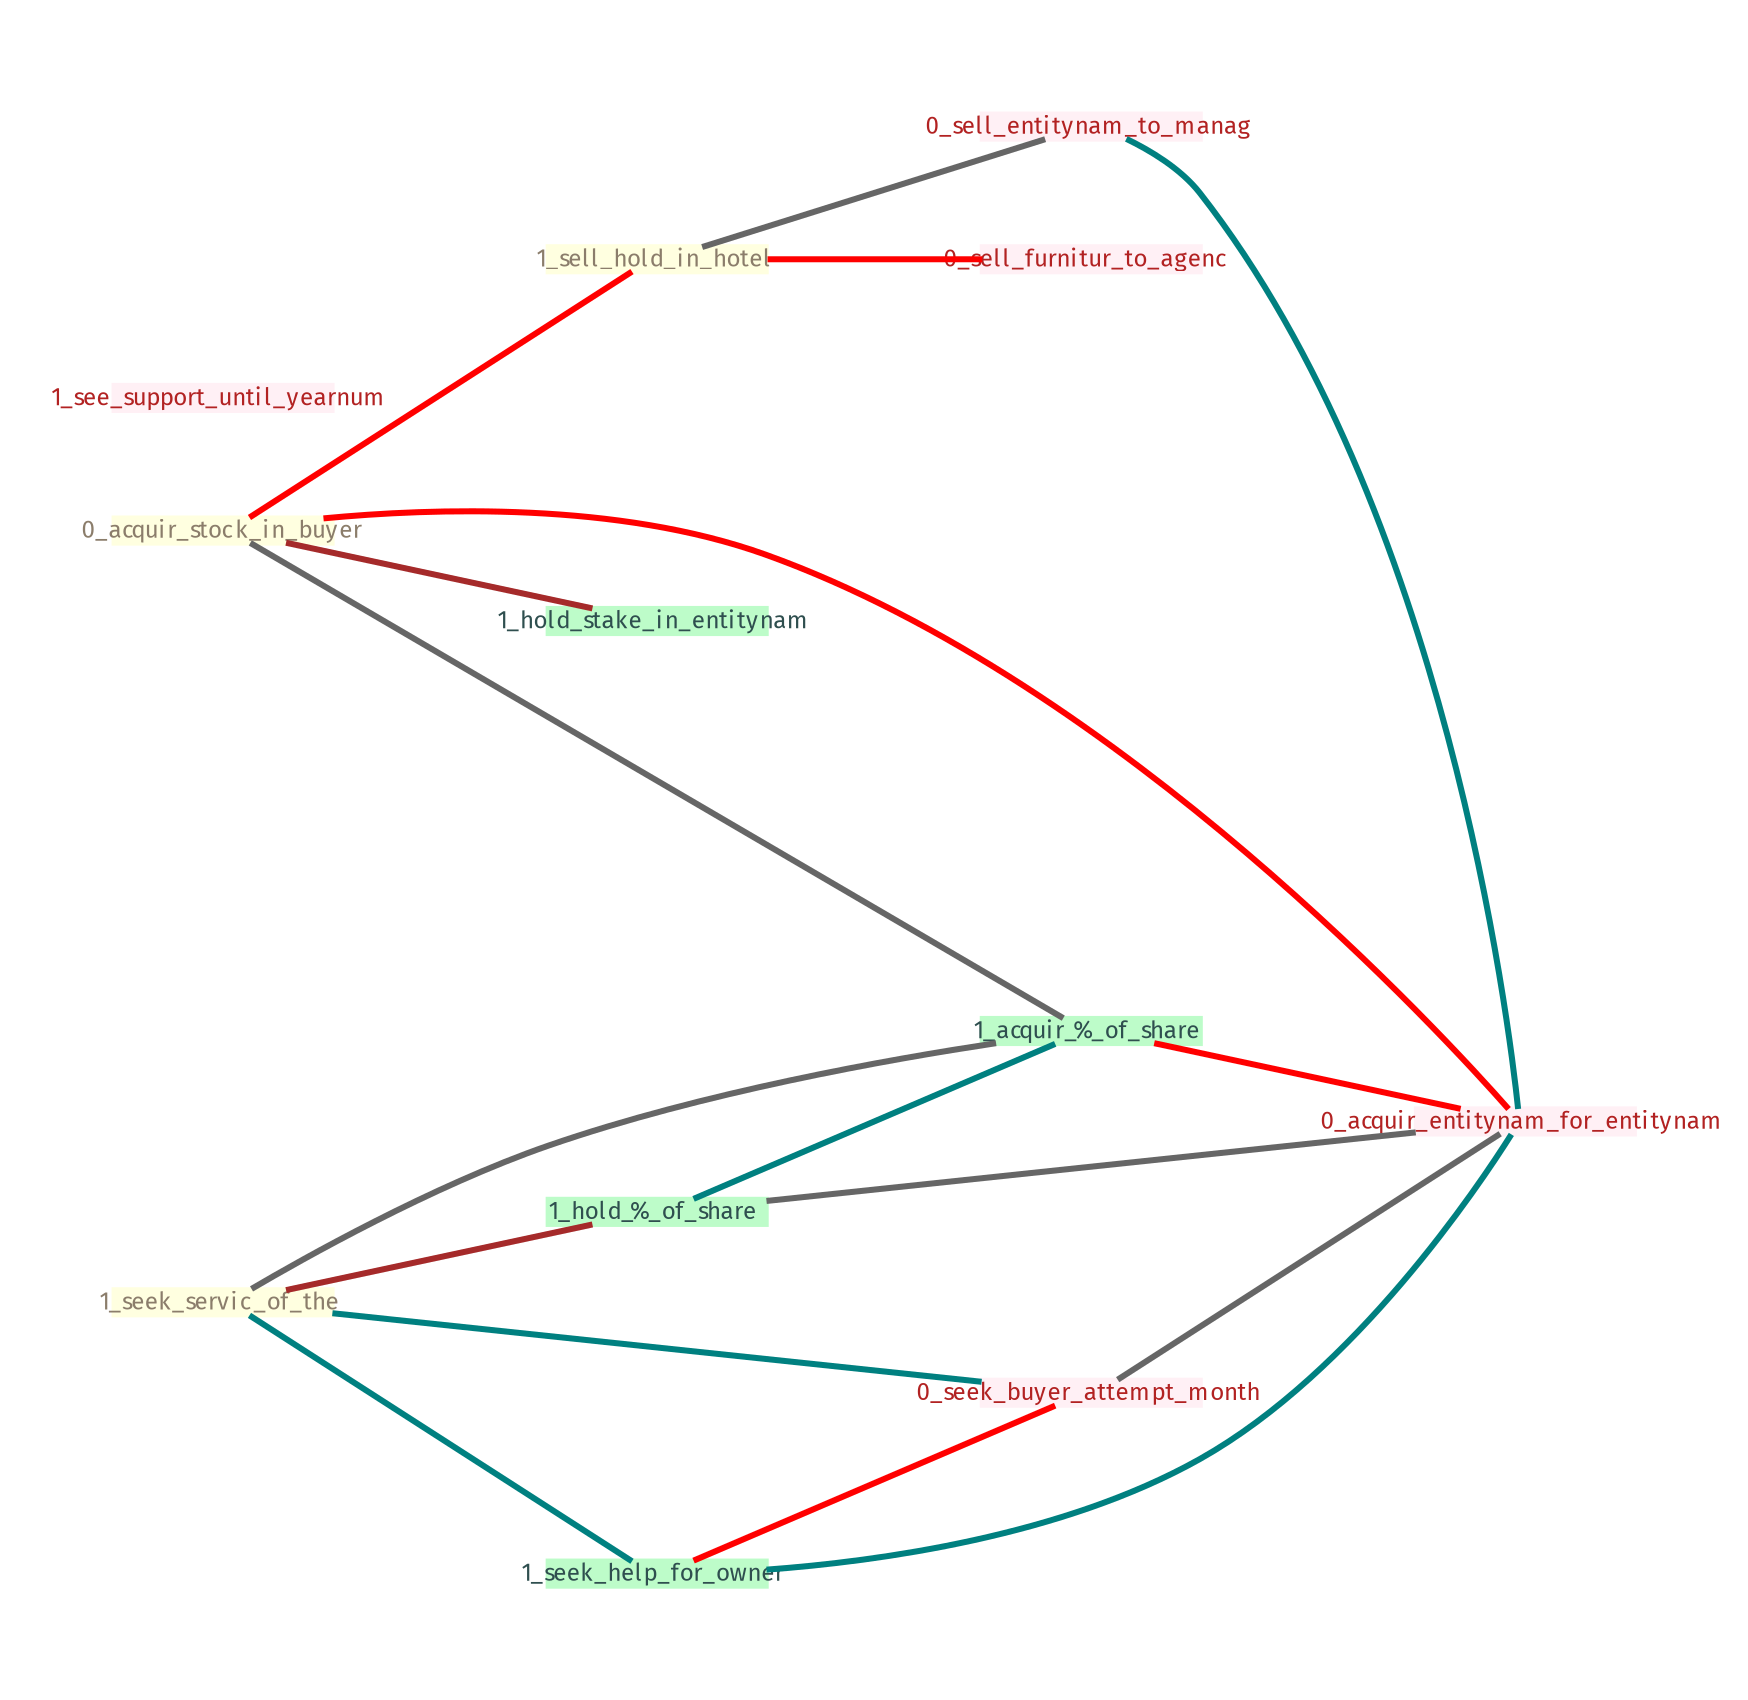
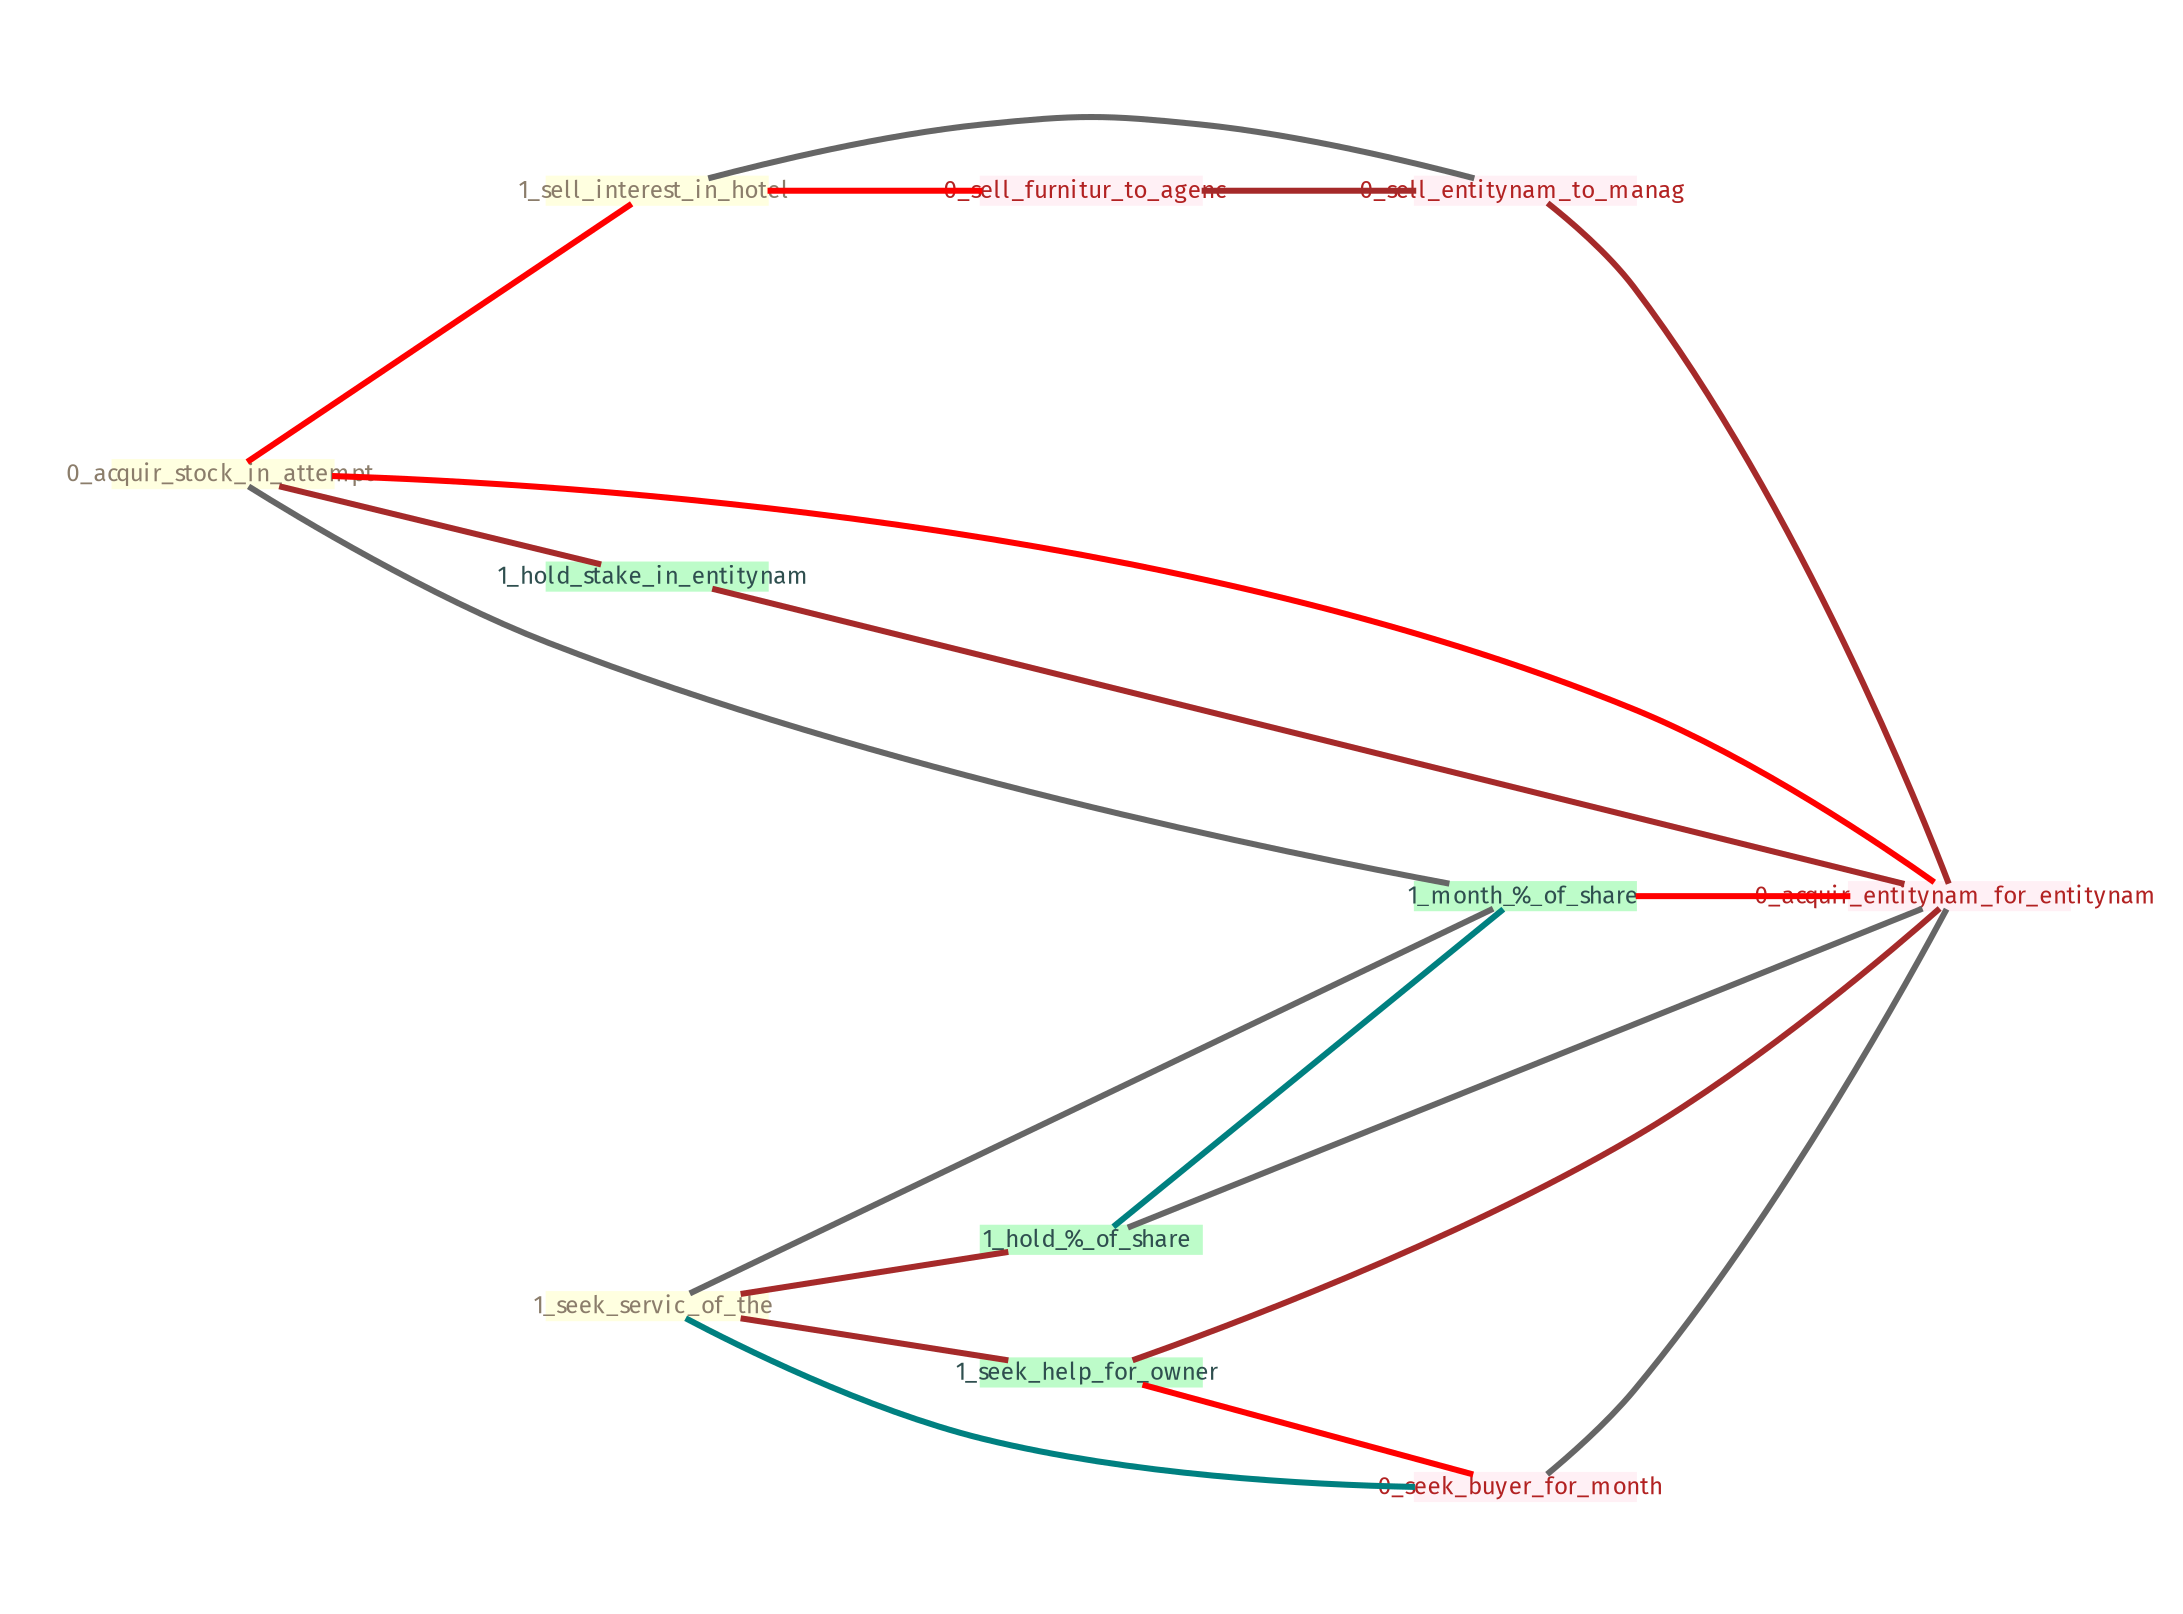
  graph {
    fontname="Fira Sans"
    rankdir=LR
    node [color="#fff0f5" fixedsize=true fontcolor="#b22222" fontname="Fira Sans" fontsize=4 shape=polygon style=filled]
    edge [color=brown fontname="Fira Sans" w=1]
-   "0_acquir_stock_in_attempt " [color="#ffffe0" fontcolor="#8b7d6b" height=.06 width=.5 label="0_acquir_stock_in_buyer"]
-   "1_sell_interest_in_hotel " [color="#ffffe0" fontcolor="#8b7d6b" height=.06 width=.5 label="1_sell_hold_in_hotel"]
+   "0_acquir_stock_in_attempt " [color="#ffffe0" fontcolor="#8b7d6b" height=.06 width=.5]
+   "1_sell_interest_in_hotel " [color="#ffffe0" fontcolor="#8b7d6b" height=.06 width=.5]
    "1_seek_servic_of_the " [color="#ffffe0" fontcolor="#8b7d6b" height=.06 width=.5]
-   "0_seek_buyer_for_month " [height=.06 width=.5 label="0_seek_buyer_attempt_month"]
-   "1_see_support_until_yearnum " [height=.06 width=.5]
+   "0_seek_buyer_for_month " [height=.06 width=.5]
    "0_sell_furnitur_to_agenc " [height=.06 width=.5]
    "0_sell_entitynam_to_manag " [height=.06 width=.5]
    "0_acquir_entitynam_for_entitynam " [height=.06 width=.5]
    "1_hold_stake_in_entitynam " [color="#BDFCC9" fontcolor="#2f4f4f" height=.06 width=.5]
-   "1_acquir_%_of_share " [color="#BDFCC9" fontcolor="#2f4f4f" height=.06 width=.5]
+   "1_acquir_%_of_share " [color="#BDFCC9" fontcolor="#2f4f4f" height=.06 width=.5 label="1_month_%_of_share"]
    "1_hold_%_of_share " [color="#BDFCC9" fontcolor="#2f4f4f" height=.06 width=.5]
    "1_seek_help_for_owner " [color="#BDFCC9" fontcolor="#2f4f4f" height=.06 width=.5]
    subgraph sub_1 {
      "0_acquir_stock_in_attempt "
      "1_sell_interest_in_hotel "
      "1_seek_servic_of_the "
    }
    subgraph sub_2 {
      "0_seek_buyer_for_month "
-     "1_see_support_until_yearnum "
      "0_sell_furnitur_to_agenc "
      "0_sell_entitynam_to_manag "
      "0_acquir_entitynam_for_entitynam "
    }
    "0_acquir_stock_in_attempt " -- "1_sell_interest_in_hotel " [color=red]
    "0_acquir_stock_in_attempt " -- "0_acquir_entitynam_for_entitynam " [color=red]
    "0_acquir_stock_in_attempt " -- "1_hold_stake_in_entitynam "
    "0_acquir_stock_in_attempt " -- "1_acquir_%_of_share " [color=gray40]
    "1_sell_interest_in_hotel " -- "0_sell_furnitur_to_agenc " [color=red]
    "1_sell_interest_in_hotel " -- "0_sell_entitynam_to_manag " [color=gray40]
    "1_seek_servic_of_the " -- "0_seek_buyer_for_month " [color=teal]
    "1_seek_servic_of_the " -- "1_acquir_%_of_share " [color=gray40]
    "1_seek_servic_of_the " -- "1_hold_%_of_share "
-   "1_seek_servic_of_the " -- "1_seek_help_for_owner " [color=teal]
+   "1_seek_servic_of_the " -- "1_seek_help_for_owner "
    "0_seek_buyer_for_month " -- "0_acquir_entitynam_for_entitynam " [color=gray40]
-   "0_sell_entitynam_to_manag " -- "0_acquir_entitynam_for_entitynam " [color=teal]
+   "0_sell_furnitur_to_agenc " -- "0_sell_entitynam_to_manag " [w=2]
+   "0_sell_entitynam_to_manag " -- "0_acquir_entitynam_for_entitynam "
+   "1_hold_stake_in_entitynam " -- "0_acquir_entitynam_for_entitynam "
    "1_acquir_%_of_share " -- "0_acquir_entitynam_for_entitynam " [color=red]
    "1_hold_%_of_share " -- "0_acquir_entitynam_for_entitynam " [color=gray40]
    "1_hold_%_of_share " -- "1_acquir_%_of_share " [color=teal w=3]
    "1_seek_help_for_owner " -- "0_seek_buyer_for_month " [color=red w=2]
-   "1_seek_help_for_owner " -- "0_acquir_entitynam_for_entitynam " [color=teal]
+   "1_seek_help_for_owner " -- "0_acquir_entitynam_for_entitynam "
  }
